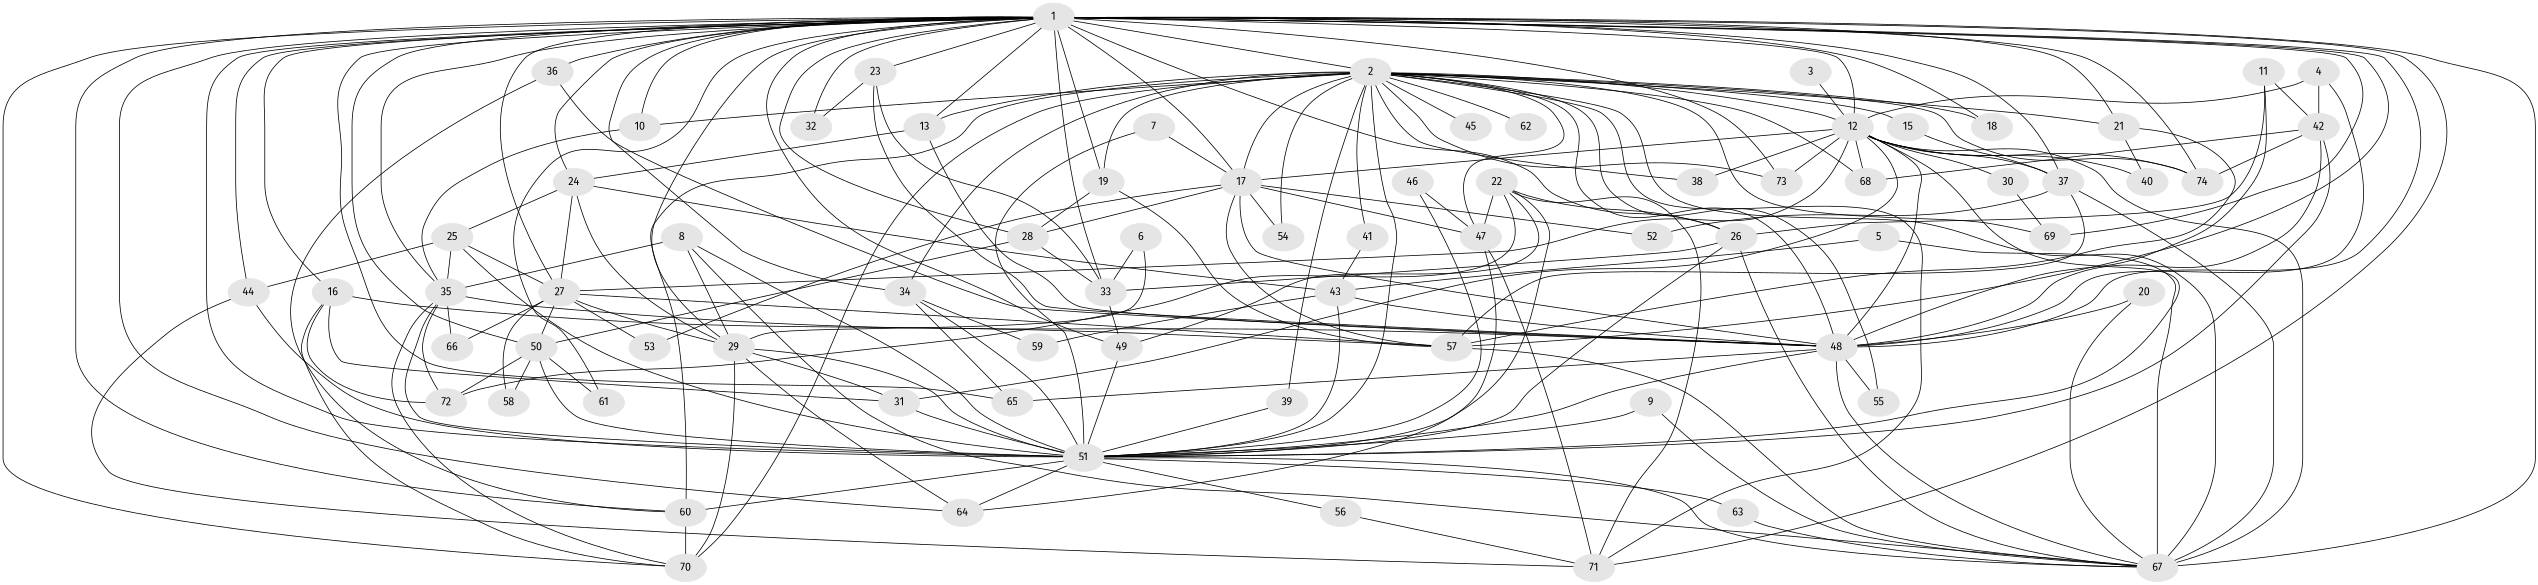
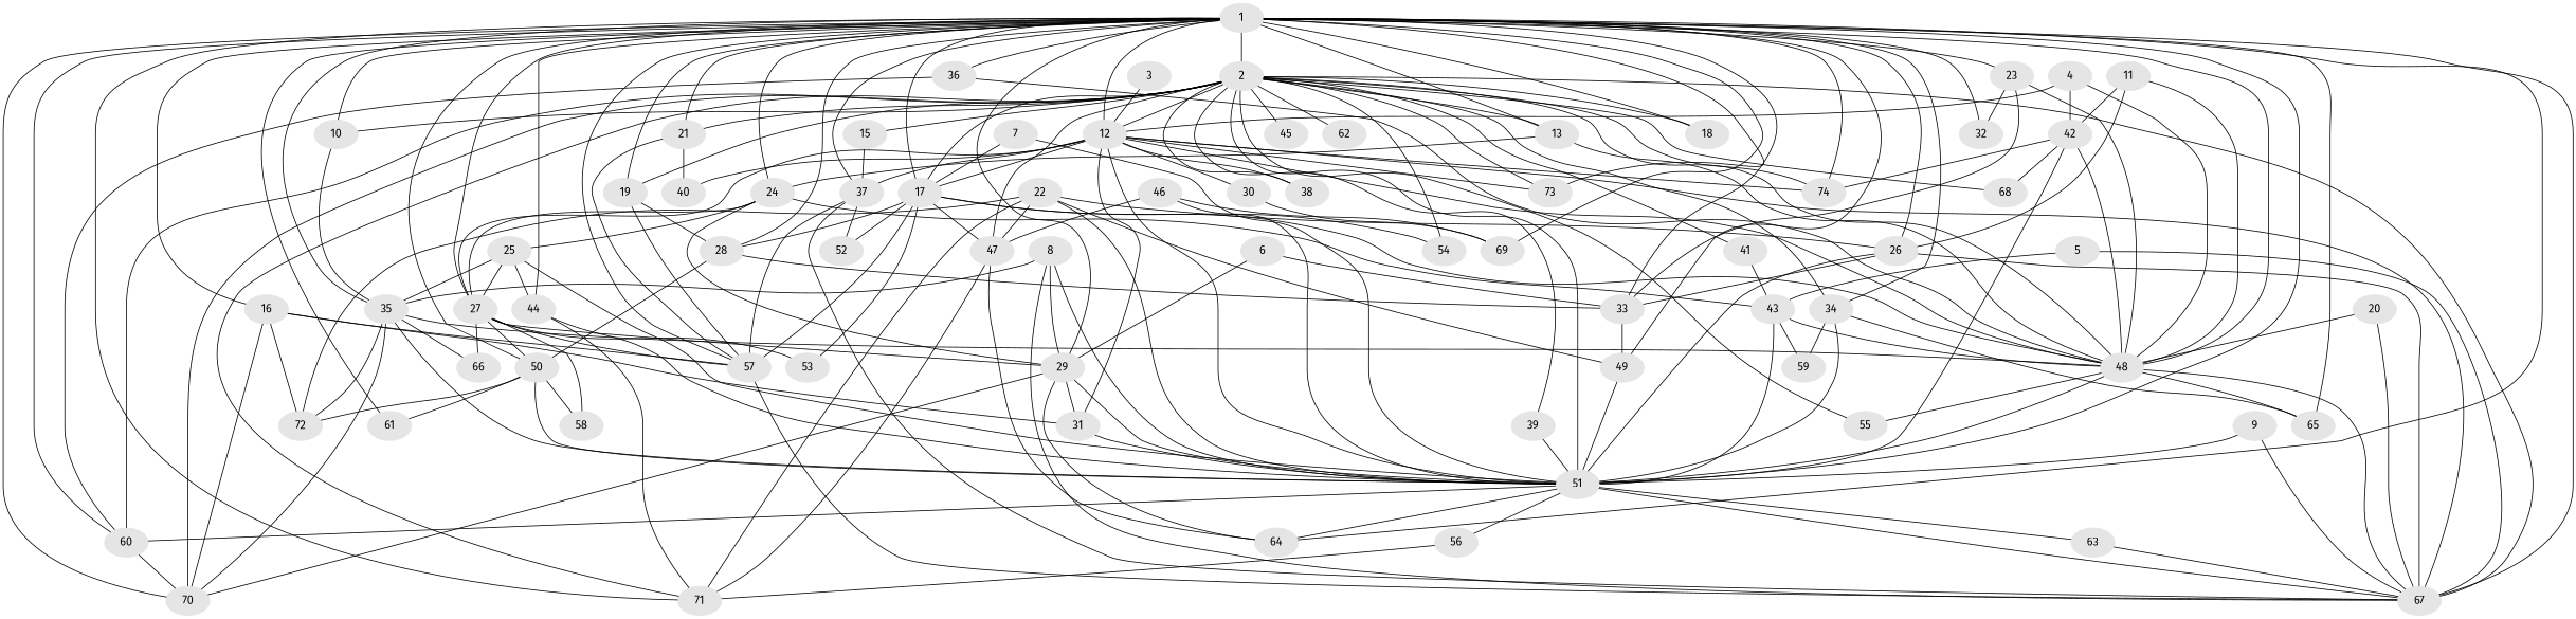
  graph {
    fontname="Fira Sans"
    node [color=gray90 fontname="Fira Sans" style=filled]
    edge [fontname="Fira Sans" weight=1.0]
    1
    2
    10
    12
    13
    16
    17
    18
    19
    21
    23
    24
    26
    27
    28
    29
    32
    33
    34
    35
    36
    37
    44
    48
    49
    50
    51
    57
    60
    61
    64
    65
    67
    69
    70
    71
    73
    74
    15
    38
    39
    41
    45
    47
    54
    55
    62
    68
    30
    31
    40
    72
    52
    53
    43
    25
    58
    66
    59
    56
    63
    3
    4
    42
    5
    6
    7
    8
    9
    11
    20
    22
    46
    1 -- 2 [weight=8.0]
    1 -- 10
    1 -- 12 [weight=4.0]
    1 -- 13
    1 -- 16 [weight=2.0]
    1 -- 17
    1 -- 18
    1 -- 19
    1 -- 21
    1 -- 23
    1 -- 24
    1 -- 26
    1 -- 27 [weight=2.0]
    1 -- 28
    1 -- 29 [weight=2.0]
    1 -- 32
    1 -- 33 [weight=2.0]
    1 -- 34
    1 -- 35
    1 -- 36 [weight=3.0]
    1 -- 37 [weight=2.0]
    1 -- 44
    1 -- 48 [weight=4.0]
    1 -- 49 [weight=2.0]
    1 -- 50
    1 -- 51 [weight=5.0]
    1 -- 57
    1 -- 60
    1 -- 61
    1 -- 64
    1 -- 65
    1 -- 67 [weight=4.0]
    1 -- 69 [weight=2.0]
    1 -- 70
    1 -- 71
    1 -- 73
    1 -- 74
    2 -- 10
    2 -- 12 [weight=2.0]
    2 -- 13 [weight=2.0]
    2 -- 17
    2 -- 18
    2 -- 19
    2 -- 21
    2 -- 34
    2 -- 48 [weight=2.0]
    2 -- 51 [weight=2.0]
    2 -- 60
    2 -- 67 [weight=2.0]
-   2 -- 69
+   46 -- 69
    2 -- 70 [weight=2.0]
    2 -- 71
    2 -- 73
    2 -- 74
    2 -- 15
    2 -- 38
    2 -- 39
    2 -- 41
    2 -- 45 [weight=2.0]
    2 -- 47
    2 -- 54
    2 -- 55
    2 -- 62
    2 -- 68
    10 -- 35
    12 -- 17
    12 -- 27
    12 -- 37
    12 -- 48
    12 -- 51
    12 -- 67
    12 -- 73
    12 -- 74
    12 -- 38
-   12 -- 68
    12 -- 30
    12 -- 31
    12 -- 40
    13 -- 24
    13 -- 48
    16 -- 57
    16 -- 70
    16 -- 31
    16 -- 72
    17 -- 28
    17 -- 48
    17 -- 57
    17 -- 47
    17 -- 54
    17 -- 52
    17 -- 53
    19 -- 28
    19 -- 57
    21 -- 57
    21 -- 40
    23 -- 32
    23 -- 33
    23 -- 48
    24 -- 27
    24 -- 29
    24 -- 43
    24 -- 25
    26 -- 33
    26 -- 51
    26 -- 67
    27 -- 29
    27 -- 50
    27 -- 57
    27 -- 53
    27 -- 58
    27 -- 66
    28 -- 33
    28 -- 50
    29 -- 51
    29 -- 64
    29 -- 70
    29 -- 31
    33 -- 49
    34 -- 51
    34 -- 65
    34 -- 59
    35 -- 48
    35 -- 51
    35 -- 70
    35 -- 72
    35 -- 66
    36 -- 48
    36 -- 60
    37 -- 57
    37 -- 67
    37 -- 52
    44 -- 51
    44 -- 71
    48 -- 51
    48 -- 65
    48 -- 67
    48 -- 55
    49 -- 51
    50 -- 51 [weight=2.0]
    50 -- 61
    50 -- 72
    50 -- 58
    51 -- 60
    51 -- 64
    51 -- 67
    51 -- 56
    51 -- 63
    57 -- 67
    60 -- 70
    15 -- 37
    39 -- 51
    41 -- 43
    47 -- 64
    47 -- 71
    30 -- 69
    31 -- 51
    43 -- 48
    43 -- 51 [weight=2.0]
    43 -- 59
    25 -- 27
    25 -- 35
    25 -- 44
    25 -- 51
    56 -- 71
    63 -- 67
    3 -- 12
    4 -- 12
    4 -- 48
    4 -- 42
    42 -- 48
    42 -- 51
    42 -- 74
    42 -- 68
    5 -- 67
    5 -- 43
    6 -- 29
    6 -- 33
    7 -- 17
    7 -- 51
    8 -- 29
    8 -- 35
    8 -- 51
    8 -- 67
    9 -- 51
    9 -- 67
    11 -- 26
    11 -- 48
    11 -- 42
    20 -- 48
    20 -- 67
    22 -- 26
    22 -- 49
    22 -- 51
    22 -- 71
    22 -- 47
    22 -- 72
    46 -- 51
    46 -- 47
  }
